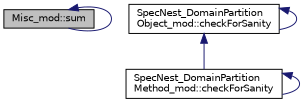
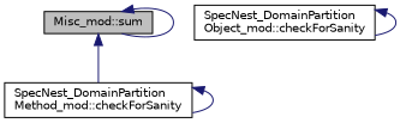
  digraph {
    rankdir=TB
    node [color=black fillcolor=white fontname=Helvetica fontsize=10 shape=record style=filled]
    edge [color=midnightblue dir=back fontname=Helvetica fontsize=10 labelfontname=Helvetica labelfontsize=10 style=solid]
    n1 [fillcolor=grey75 fontcolor=black height=0.2 label="Misc_mod::sum" width=0.4]
    n2 [height=0.2 label="SpecNest_DomainPartition\lMethod_mod::checkForSanity" width=0.4]
    n3 [height=0.2 label="SpecNest_DomainPartition\lObject_mod::checkForSanity" width=0.4]
    n1 -> n1
-   n3 -> n2
+   n1 -> n2
    n2 -> n2
    n3 -> n3
  }
